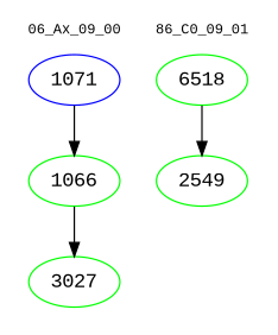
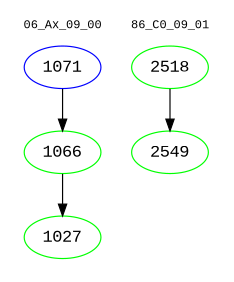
  digraph {
    fontname="Liberation Mono"
    node [color=green fontname="Liberation Mono"]
    edge [color=black fontname="Liberation Mono"]
    n1 [color=blue label=1071]
    n2 [label=1066]
-   n3 [label=3027]
-   n4 [label=6518]
+   n3 [label=1027]
+   n4 [label=2518]
    n5 [label=2549]
    subgraph cluster_1 {
      color=white
      fontsize=10
      label="06_Ax_09_00"
      n1
      n2
      n3
    }
    subgraph cluster_2 {
      color=white
      fontsize=10
      label="86_C0_09_01"
      n4
      n5
    }
    n1 -> n2
    n2 -> n3
    n4 -> n5
  }
